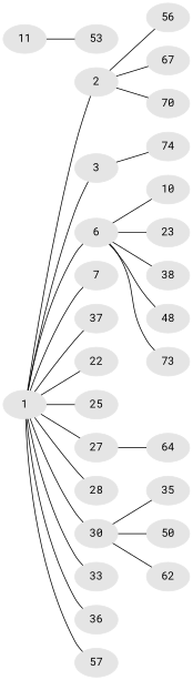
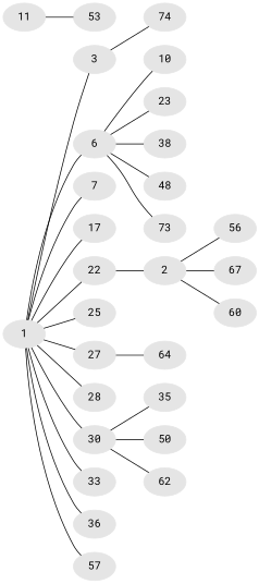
  graph {
    fontname="Roboto Mono"
    rankdir=LR
    node [color=gray90 fontname="Roboto Mono" style=filled]
    edge [fontname="Roboto Mono"]
    1 [super="+5+65+47"]
    2 [super="+4"]
    3 [super="+18+19+24"]
    6 [super="+32+9+49+63"]
    7
-   17 [super="+78+20" label=37]
+   17 [super="+78+20"]
    22
    25 [super="+72+96"]
    27 [super="+29+31+53"]
    28 [super="+46+88+68"]
    30 [super="+91+79+34"]
    33 [super="+61"]
    36 [super="+42"]
    57
    56
    67 [super="+87"]
-   70
+   70 [label=60]
    n18 [label=74 super="+76"]
    10
    23 [super="+51"]
    38 [super="+43"]
    48
    73
    64
    35 [super="+84+55"]
    50
    62 [super="+82"]
    11 [super="+97+37"]
    n29 [label=53 super="+77"]
-   1 -- 2
+   22 -- 2
    1 -- 3
    1 -- 6
    1 -- 7
    1 -- 17
    1 -- 22
    1 -- 25
    1 -- 27
    1 -- 28
    1 -- 30
    1 -- 33
    1 -- 36
    1 -- 57
    2 -- 56
    2 -- 67
    2 -- 70
    3 -- n18
    6 -- 10
    6 -- 23
    6 -- 38
    6 -- 48
    6 -- 73
    27 -- 64
    30 -- 35
    30 -- 50
    30 -- 62
    11 -- n29
  }
